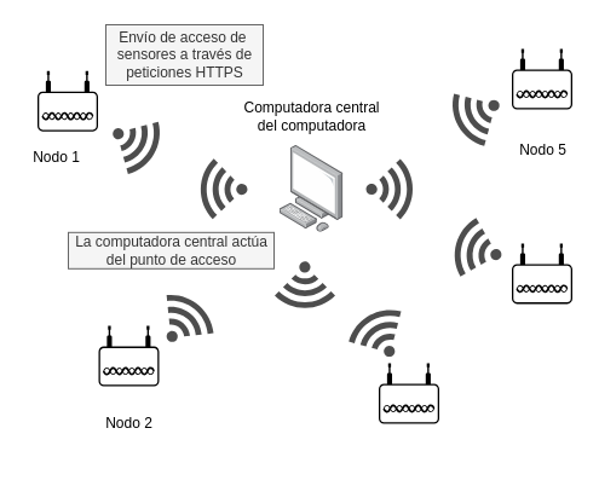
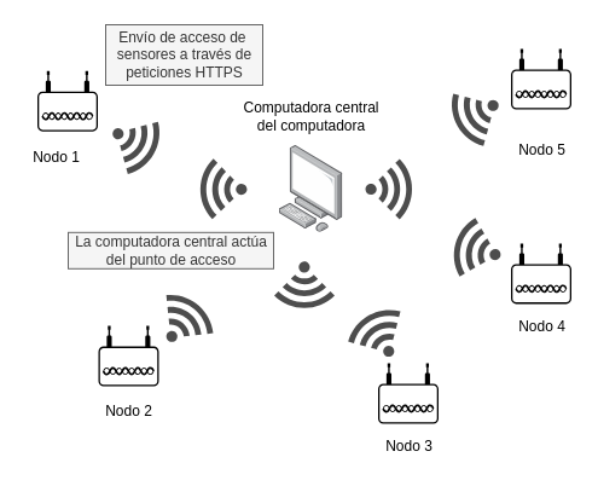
  <mxCell id="0" />
  <mxCell id="1" parent="0" />
  <mxCell id="2" value="" style="points=[];aspect=fixed;html=1;align=center;shadow=0;dashed=0;image;image=img/lib/allied_telesis/computer_and_terminals/Personal_Computer.svg;fontColor=#0066CC;" parent="1" vertex="1"><mxGeometry x="230.51" y="120" width="52.98" height="71.8" as="geometry" /></mxCell>
  <mxCell id="3" value="Computadora central&lt;br&gt;del computadora" style="text;html=1;align=center;verticalAlign=middle;resizable=0;points=[];autosize=1;" parent="1" vertex="1"><mxGeometry x="192" y="80.9" width="130" height="30" as="geometry" /></mxCell>
  <mxCell id="4" value="" style="aspect=fixed;pointerEvents=1;shadow=0;dashed=0;html=1;strokeColor=none;labelPosition=center;verticalLabelPosition=bottom;verticalAlign=top;align=center;shape=mxgraph.mscae.enterprise.wireless_connection;fillColor=#4D4D4D;" parent="1" vertex="1"><mxGeometry x="302" y="130.9" width="42" height="50" as="geometry" /></mxCell>
  <mxCell id="5" value="" style="aspect=fixed;pointerEvents=1;shadow=0;dashed=0;html=1;strokeColor=none;labelPosition=center;verticalLabelPosition=bottom;verticalAlign=top;align=center;shape=mxgraph.mscae.enterprise.wireless_connection;fillColor=#4D4D4D;rotation=-210;" parent="1" vertex="1"><mxGeometry x="372.51" y="70" width="42" height="50" as="geometry" /></mxCell>
  <mxCell id="6" value="" style="aspect=fixed;pointerEvents=1;shadow=0;dashed=0;html=1;strokeColor=none;labelPosition=center;verticalLabelPosition=bottom;verticalAlign=top;align=center;shape=mxgraph.mscae.enterprise.wireless_connection;fillColor=#4D4D4D;rotation=-165;" parent="1" vertex="1"><mxGeometry x="372.51" y="180.9" width="42" height="50" as="geometry" /></mxCell>
  <mxCell id="7" value="" style="points=[[0.03,0.36,0],[0.18,0,0],[0.5,0.34,0],[0.82,0,0],[0.97,0.36,0],[1,0.67,0],[0.975,0.975,0],[0.5,1,0],[0.025,0.975,0],[0,0.67,0]];verticalLabelPosition=bottom;html=1;verticalAlign=top;aspect=fixed;align=center;pointerEvents=1;shape=mxgraph.cisco19.wireless_access_point;strokeColor=none;fillColor=#000000;" parent="1" vertex="1"><mxGeometry x="422.51" y="200.9" width="50" height="50" as="geometry" /></mxCell>
  <mxCell id="8" value="" style="points=[[0.03,0.36,0],[0.18,0,0],[0.5,0.34,0],[0.82,0,0],[0.97,0.36,0],[1,0.67,0],[0.975,0.975,0],[0.5,1,0],[0.025,0.975,0],[0,0.67,0]];verticalLabelPosition=bottom;html=1;verticalAlign=top;aspect=fixed;align=center;pointerEvents=1;shape=mxgraph.cisco19.wireless_access_point;strokeColor=none;fillColor=#000000;" parent="1" vertex="1"><mxGeometry x="422.51" y="40" width="50" height="50" as="geometry" /></mxCell>
+ <mxCell id="9" value="Nodo 4" style="text;html=1;align=center;verticalAlign=middle;resizable=0;points=[];autosize=1;" parent="1" vertex="1"><mxGeometry x="422.51" y="260" width="50" height="20" as="geometry" /></mxCell>
  <mxCell id="10" value="Nodo 5" style="text;html=1;align=center;verticalAlign=middle;resizable=0;points=[];autosize=1;" parent="1" vertex="1"><mxGeometry x="422.51" y="114.1" width="50" height="20" as="geometry" /></mxCell>
  <mxCell id="11" value="Envío de acceso de&amp;nbsp;&lt;br&gt;sensores a través de&lt;br&gt;peticiones HTTPS" style="text;html=1;align=center;verticalAlign=middle;resizable=0;points=[];autosize=1;fillColor=#f5f5f5;strokeColor=#666666;fontColor=#333333;" parent="1" vertex="1"><mxGeometry x="87" y="20" width="130" height="50" as="geometry" /></mxCell>
  <mxCell id="12" value="La computadora central actúa&lt;br&gt;del punto de acceso" style="text;html=1;align=center;verticalAlign=middle;resizable=0;points=[];autosize=1;fillColor=#f5f5f5;strokeColor=#666666;fontColor=#333333;" parent="1" vertex="1"><mxGeometry x="56" y="191.8" width="170" height="30" as="geometry" /></mxCell>
  <mxCell id="13" value="" style="aspect=fixed;pointerEvents=1;shadow=0;dashed=0;html=1;strokeColor=none;labelPosition=center;verticalLabelPosition=bottom;verticalAlign=top;align=center;shape=mxgraph.mscae.enterprise.wireless_connection;fillColor=#4D4D4D;rotation=-179;" vertex="1" parent="1"><mxGeometry x="162" y="130.9" width="42" height="50" as="geometry" /></mxCell>
  <mxCell id="14" value="" style="aspect=fixed;pointerEvents=1;shadow=0;dashed=0;html=1;strokeColor=none;labelPosition=center;verticalLabelPosition=bottom;verticalAlign=top;align=center;shape=mxgraph.mscae.enterprise.wireless_connection;fillColor=#4D4D4D;rotation=90;" vertex="1" parent="1"><mxGeometry x="230.51" y="211.8" width="42" height="50" as="geometry" /></mxCell>
  <mxCell id="15" value="" style="aspect=fixed;pointerEvents=1;shadow=0;dashed=0;html=1;strokeColor=none;labelPosition=center;verticalLabelPosition=bottom;verticalAlign=top;align=center;shape=mxgraph.mscae.enterprise.wireless_connection;fillColor=#4D4D4D;rotation=-120;" vertex="1" parent="1"><mxGeometry x="292" y="250.9" width="42" height="50" as="geometry" /></mxCell>
  <mxCell id="16" value="" style="points=[[0.03,0.36,0],[0.18,0,0],[0.5,0.34,0],[0.82,0,0],[0.97,0.36,0],[1,0.67,0],[0.975,0.975,0],[0.5,1,0],[0.025,0.975,0],[0,0.67,0]];verticalLabelPosition=bottom;html=1;verticalAlign=top;aspect=fixed;align=center;pointerEvents=1;shape=mxgraph.cisco19.wireless_access_point;strokeColor=none;fillColor=#000000;" vertex="1" parent="1"><mxGeometry x="312.51" y="300" width="50" height="50" as="geometry" /></mxCell>
+ <mxCell id="17" value="Nodo 3" style="text;html=1;align=center;verticalAlign=middle;resizable=0;points=[];autosize=1;" vertex="1" parent="1"><mxGeometry x="312.51" y="359.1" width="50" height="20" as="geometry" /></mxCell>
  <mxCell id="18" value="" style="aspect=fixed;pointerEvents=1;shadow=0;dashed=0;html=1;strokeColor=none;labelPosition=center;verticalLabelPosition=bottom;verticalAlign=top;align=center;shape=mxgraph.mscae.enterprise.wireless_connection;fillColor=#4D4D4D;rotation=-51;" vertex="1" parent="1"><mxGeometry x="131" y="240" width="42" height="50" as="geometry" /></mxCell>
  <mxCell id="19" value="" style="points=[[0.03,0.36,0],[0.18,0,0],[0.5,0.34,0],[0.82,0,0],[0.97,0.36,0],[1,0.67,0],[0.975,0.975,0],[0.5,1,0],[0.025,0.975,0],[0,0.67,0]];verticalLabelPosition=bottom;html=1;verticalAlign=top;aspect=fixed;align=center;pointerEvents=1;shape=mxgraph.cisco19.wireless_access_point;strokeColor=none;fillColor=#000000;" vertex="1" parent="1"><mxGeometry x="81" y="269.1" width="50" height="50" as="geometry" /></mxCell>
- <mxCell id="20" value="Nodo 2" style="text;html=1;align=center;verticalAlign=middle;resizable=0;points=[];autosize=1;" vertex="1" parent="1"><mxGeometry x="81" y="340" width="50" height="20" as="geometry" /></mxCell>
+ <mxCell id="20" value="Nodo 2" style="text;html=1;align=center;verticalAlign=middle;resizable=0;points=[];autosize=1;" vertex="1" parent="1"><mxGeometry x="81" y="330" width="50" height="20" as="geometry" /></mxCell>
  <mxCell id="21" value="" style="points=[[0.03,0.36,0],[0.18,0,0],[0.5,0.34,0],[0.82,0,0],[0.97,0.36,0],[1,0.67,0],[0.975,0.975,0],[0.5,1,0],[0.025,0.975,0],[0,0.67,0]];verticalLabelPosition=bottom;html=1;verticalAlign=top;aspect=fixed;align=center;pointerEvents=1;shape=mxgraph.cisco19.wireless_access_point;strokeColor=none;fillColor=#000000;" vertex="1" parent="1"><mxGeometry x="30.51" y="58.2" width="50" height="50" as="geometry" /></mxCell>
  <mxCell id="22" value="Nodo 1" style="text;html=1;align=center;verticalAlign=middle;resizable=0;points=[];autosize=1;" vertex="1" parent="1"><mxGeometry x="20.51" y="120" width="50" height="20" as="geometry" /></mxCell>
  <mxCell id="23" value="" style="aspect=fixed;pointerEvents=1;shadow=0;dashed=0;html=1;strokeColor=none;labelPosition=center;verticalLabelPosition=bottom;verticalAlign=top;align=center;shape=mxgraph.mscae.enterprise.wireless_connection;fillColor=#4D4D4D;rotation=30;" vertex="1" parent="1"><mxGeometry x="90.51" y="93.2" width="42" height="50" as="geometry" /></mxCell>
